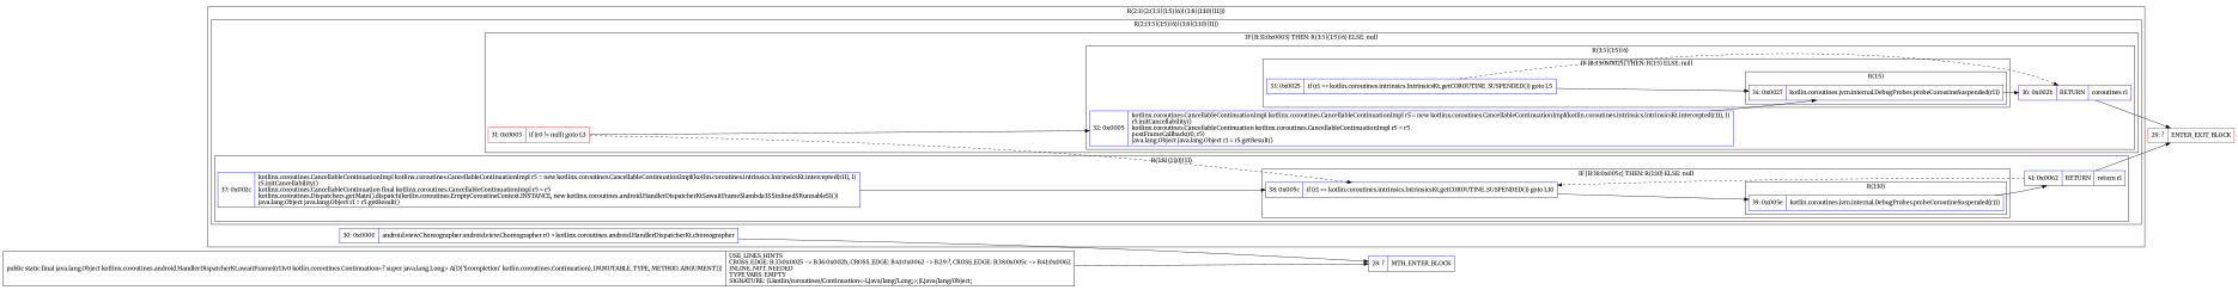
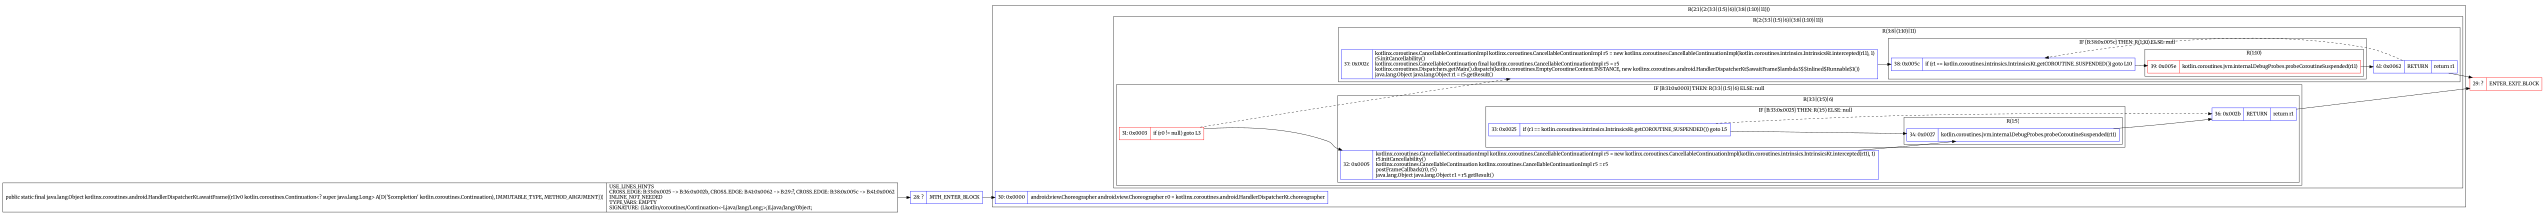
  digraph {
    fontname=Merriweather
    rankdir=LR
    node [color=blue fontname=Merriweather shape=record]
    edge [fontname=Merriweather]
    n1 [label="{34\:\ 0x0027|kotlin.coroutines.jvm.internal.DebugProbes.probeCoroutineSuspended(r11)\l}"]
    n2 [label="{33\:\ 0x0025|if (r1 == kotlin.coroutines.intrinsics.IntrinsicsKt.getCOROUTINE_SUSPENDED()) goto L5\l}"]
    n3 [label="{32\:\ 0x0005|kotlinx.coroutines.CancellableContinuationImpl kotlinx.coroutines.CancellableContinuationImpl r5 = new kotlinx.coroutines.CancellableContinuationImpl(kotlin.coroutines.intrinsics.IntrinsicsKt.intercepted(r11), 1)\lr5.initCancellability()\lkotlinx.coroutines.CancellableContinuation kotlinx.coroutines.CancellableContinuationImpl r5 = r5\lpostFrameCallback(r0, r5)\ljava.lang.Object java.lang.Object r1 = r5.getResult()\l}"]
-   n4 [label="{36\:\ 0x002b|RETURN\l|coroutines r1\l}"]
+   n4 [label="{36\:\ 0x002b|RETURN\l|return r1\l}"]
    n5 [color=red label="{31\:\ 0x0003|if (r0 != null) goto L3\l}"]
-   n6 [label="{39\:\ 0x005e|kotlin.coroutines.jvm.internal.DebugProbes.probeCoroutineSuspended(r11)\l}"]
+   n6 [color=red label="{39\:\ 0x005e|kotlin.coroutines.jvm.internal.DebugProbes.probeCoroutineSuspended(r11)\l}"]
    n7 [label="{38\:\ 0x005c|if (r1 == kotlin.coroutines.intrinsics.IntrinsicsKt.getCOROUTINE_SUSPENDED()) goto L10\l}"]
    n8 [label="{37\:\ 0x002c|kotlinx.coroutines.CancellableContinuationImpl kotlinx.coroutines.CancellableContinuationImpl r5 = new kotlinx.coroutines.CancellableContinuationImpl(kotlin.coroutines.intrinsics.IntrinsicsKt.intercepted(r11), 1)\lr5.initCancellability()\lkotlinx.coroutines.CancellableContinuation final kotlinx.coroutines.CancellableContinuationImpl r5 = r5\lkotlinx.coroutines.Dispatchers.getMain().dispatch(kotlin.coroutines.EmptyCoroutineContext.INSTANCE, new kotlinx.coroutines.android.HandlerDispatcherKt$awaitFrame$lambda3$$inlined$Runnable$1())\ljava.lang.Object java.lang.Object r1 = r5.getResult()\l}"]
    n9 [label="{41\:\ 0x0062|RETURN\l|return r1\l}"]
    n10 [label="{30\:\ 0x0000|android.view.Choreographer android.view.Choreographer r0 = kotlinx.coroutines.android.HandlerDispatcherKt.choreographer\l}"]
    n11 [color=red label="{29\:\ ?|ENTER_EXIT_BLOCK\l}"]
    n12 [label="{28\:\ ?|MTH_ENTER_BLOCK\l}"]
    n13 [label="{public static final java.lang.Object kotlinx.coroutines.android.HandlerDispatcherKt.awaitFrame((r11v0 kotlin.coroutines.Continuation\<? super java.lang.Long\> A[D('$completion' kotlin.coroutines.Continuation), IMMUTABLE_TYPE, METHOD_ARGUMENT]))  | USE_LINES_HINTS\lCROSS_EDGE: B:33:0x0025 \-\> B:36:0x002b, CROSS_EDGE: B:41:0x0062 \-\> B:29:?, CROSS_EDGE: B:38:0x005c \-\> B:41:0x0062\lINLINE_NOT_NEEDED\lTYPE_VARS: EMPTY\lSIGNATURE: (Lkotlin\/coroutines\/Continuation\<\-Ljava\/lang\/Long;\>;)Ljava\/lang\/Object;\l}" color=""]
    subgraph cluster_1 {
      label="R(2:1|(2:(3:3|(1:5)|6)|(3:8|(1:10)|11)))"
      n10
      subgraph cluster_2 {
        label="R(2:(3:3|(1:5)|6)|(3:8|(1:10)|11))"
        subgraph cluster_3 {
          label="IF [B:31:0x0003] THEN: R(3:3|(1:5)|6) ELSE: null"
          n5
          subgraph cluster_4 {
            label="R(3:3|(1:5)|6)"
            n3
            n4
            subgraph cluster_5 {
              label="IF [B:33:0x0025] THEN: R(1:5) ELSE: null"
              n2
              subgraph cluster_6 {
                label="R(1:5)"
                n1
              }
            }
          }
        }
        subgraph cluster_7 {
          label="R(3:8|(1:10)|11)"
          n8
          n9
          subgraph cluster_8 {
            label="IF [B:38:0x005c] THEN: R(1:10) ELSE: null"
            n7
            subgraph cluster_9 {
              label="R(1:10)"
              n6
            }
          }
        }
      }
    }
    n1 -> n4
    n2 -> n1
    n2 -> n4 [style=dashed]
    n3 -> n1
    n4 -> n11
    n5 -> n3
-   n5 -> n7 [style=dashed]
+   n5 -> n8 [style=dashed]
    n6 -> n9
    n7 -> n6
    n8 -> n7
    n9 -> n7 [style=dashed]
    n9 -> n11
-   n10 -> n12
+   n12 -> n10
    n13 -> n12
  }
